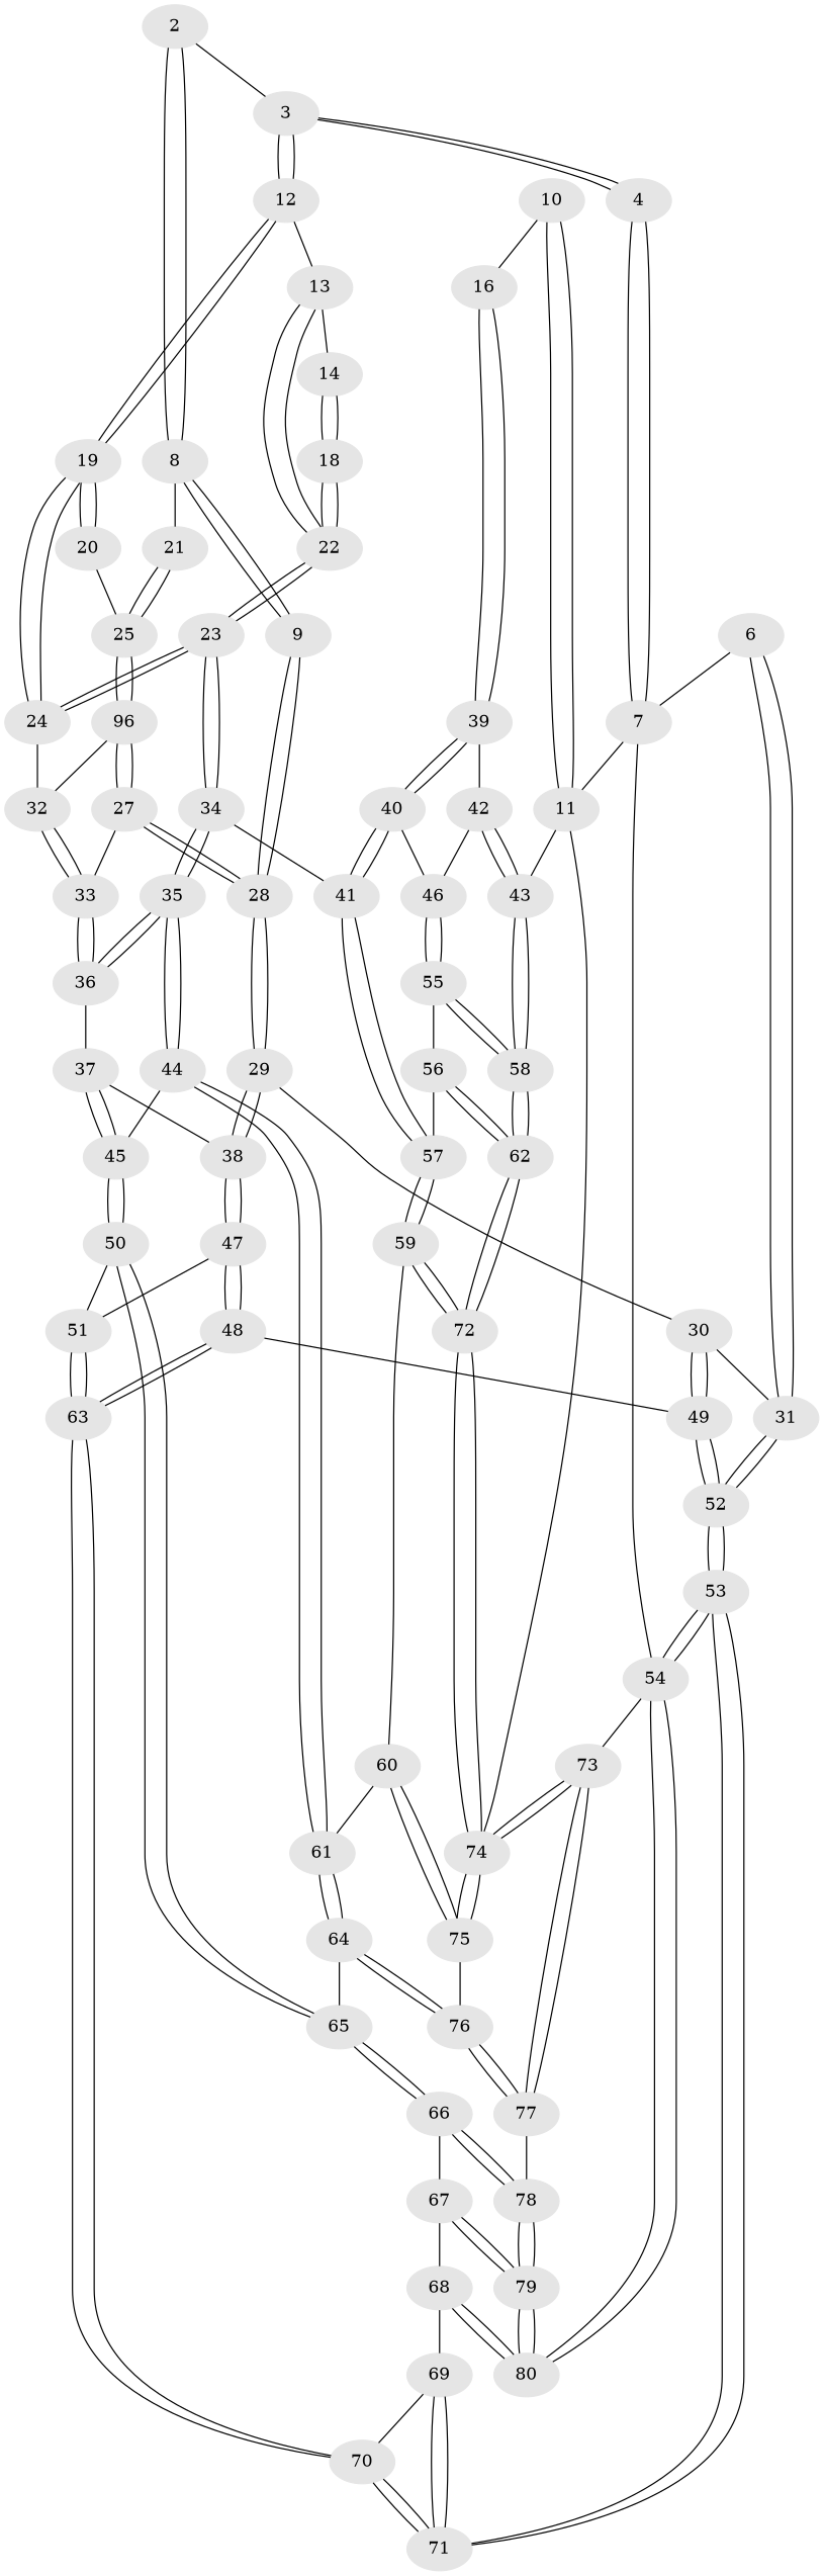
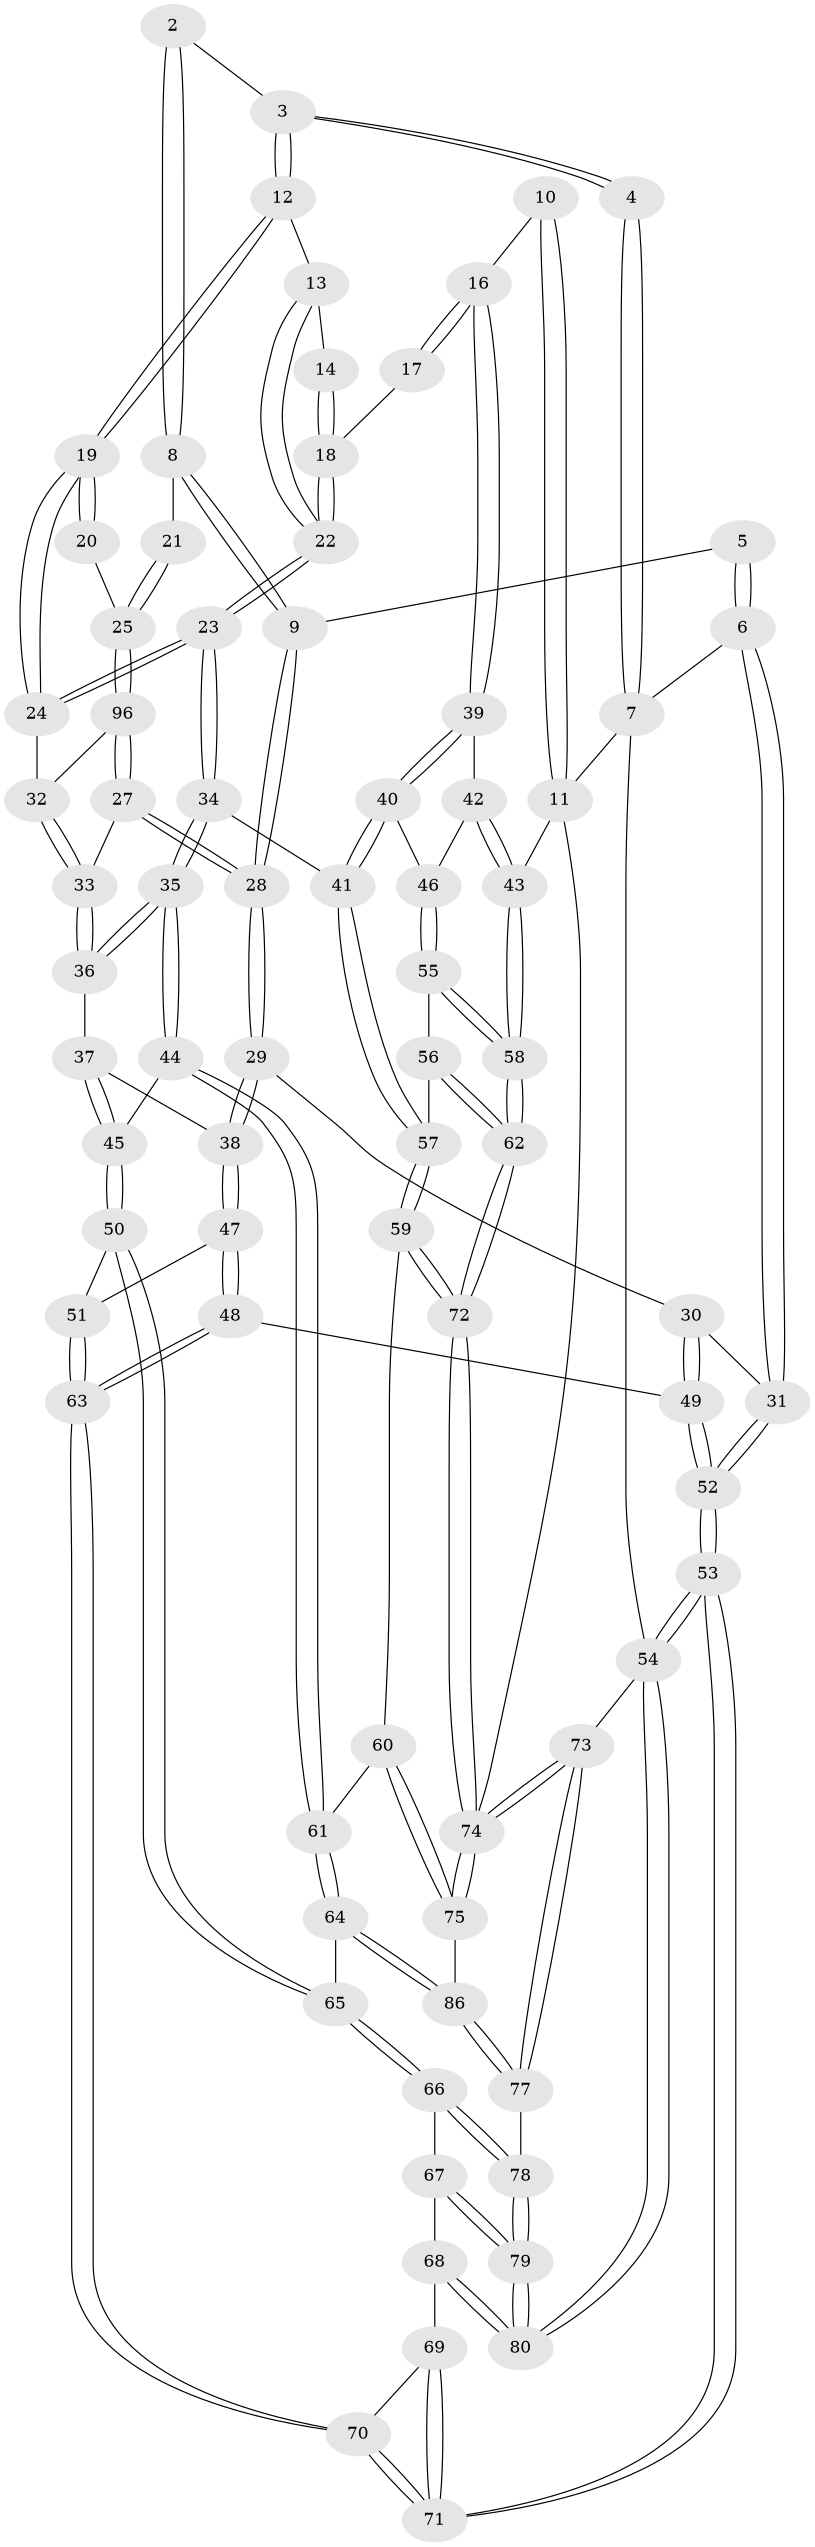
  graph {
    node [color=gray90 style=filled]
    2
    3
    8
+   5
    6
    9
    4
    12
    21
    7
    13
    19
    11
    54
    31
    28
    52
    43
    74
    73
    80
    25
    29
    10
    16
+   17
    39
    58
    77
    14
    22
    20
    24
    18
    23
    40
    42
    32
    n39 [label=96]
    34
    35
    41
    33
    27
    36
    30
    38
    49
    47
    53
    37
    44
    57
    45
    61
    50
    48
    51
    46
    55
    59
    62
    64
    65
    56
    63
    70
    66
    71
    72
    60
    75
-   76
+   76 [label=86]
    67
    78
    68
    79
    69
    2 -- 3
    2 -- 8
    2 -- 8
    3 -- 4
    3 -- 4
    3 -- 12
    3 -- 12
    8 -- 9
    8 -- 9
    8 -- 21
+   5 -- 6
+   5 -- 6
+   5 -- 9
    6 -- 7
    6 -- 31
    6 -- 31
    9 -- 28
    9 -- 28
    4 -- 7
    4 -- 7
    12 -- 13
    12 -- 19
    12 -- 19
    21 -- 25
    21 -- 25
    7 -- 11
    7 -- 54
    13 -- 14
    13 -- 22
    13 -- 22
    19 -- 20
    19 -- 20
    19 -- 24
    19 -- 24
    11 -- 43
    11 -- 74
    54 -- 73
    54 -- 80
    54 -- 80
    31 -- 52
    31 -- 52
    28 -- 29
    28 -- 29
    52 -- 53
    52 -- 53
    43 -- 58
    43 -- 58
    74 -- 75
    74 -- 75
    73 -- 74
    73 -- 74
    73 -- 77
    73 -- 77
    25 -- n39
    25 -- n39
    29 -- 30
    29 -- 38
    29 -- 38
    10 -- 11
    10 -- 11
    10 -- 16
+   16 -- 17
+   16 -- 17
    16 -- 39
    16 -- 39
+   17 -- 18
    39 -- 40
    39 -- 40
    39 -- 42
    58 -- 62
    58 -- 62
    77 -- 78
    14 -- 18
    14 -- 18
    22 -- 23
    22 -- 23
    20 -- 25
    24 -- 32
    18 -- 22
    18 -- 22
    23 -- 24
    23 -- 24
    23 -- 34
    23 -- 34
    40 -- 41
    40 -- 41
    40 -- 46
    42 -- 43
    42 -- 43
    42 -- 46
    32 -- 33
    32 -- 33
    n39 -- 32
    n39 -- 27
    n39 -- 27
    34 -- 35
    34 -- 35
    34 -- 41
    35 -- 36
    35 -- 36
    35 -- 44
    35 -- 44
    41 -- 57
    41 -- 57
    33 -- 36
    33 -- 36
    27 -- 28
    27 -- 28
    27 -- 33
    36 -- 37
    30 -- 31
    30 -- 49
    30 -- 49
    38 -- 47
    38 -- 47
    49 -- 52
    49 -- 52
    47 -- 48
    47 -- 48
    47 -- 51
    53 -- 54
    53 -- 54
    53 -- 71
    53 -- 71
    37 -- 38
    37 -- 45
    37 -- 45
    44 -- 45
    44 -- 61
    44 -- 61
    57 -- 59
    57 -- 59
    45 -- 50
    45 -- 50
    61 -- 64
    61 -- 64
    50 -- 51
    50 -- 65
    50 -- 65
    48 -- 49
    48 -- 63
    48 -- 63
    51 -- 63
    51 -- 63
    46 -- 55
    46 -- 55
    55 -- 58
    55 -- 58
    55 -- 56
    59 -- 72
    59 -- 72
    59 -- 60
    62 -- 72
    62 -- 72
    64 -- 65
    64 -- 76
    64 -- 76
    65 -- 66
    65 -- 66
    56 -- 57
    56 -- 62
    56 -- 62
    63 -- 70
    63 -- 70
    70 -- 71
    70 -- 71
    66 -- 67
    66 -- 78
    66 -- 78
    72 -- 74
    72 -- 74
    60 -- 61
    60 -- 75
    60 -- 75
    75 -- 76
    76 -- 77
    76 -- 77
    67 -- 68
    67 -- 79
    67 -- 79
    78 -- 79
    78 -- 79
    68 -- 80
    68 -- 80
    68 -- 69
    79 -- 80
    79 -- 80
    69 -- 70
    69 -- 71
    69 -- 71
  }
